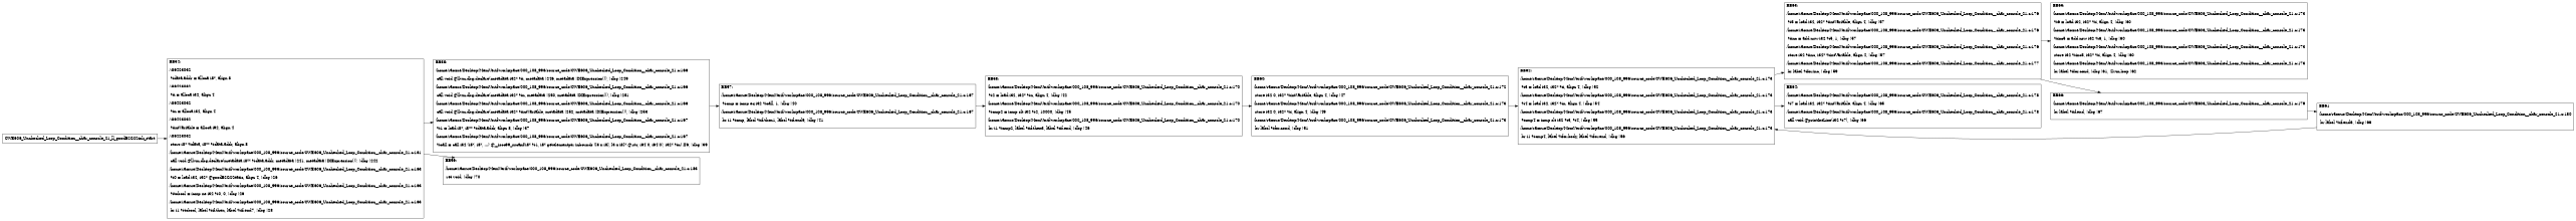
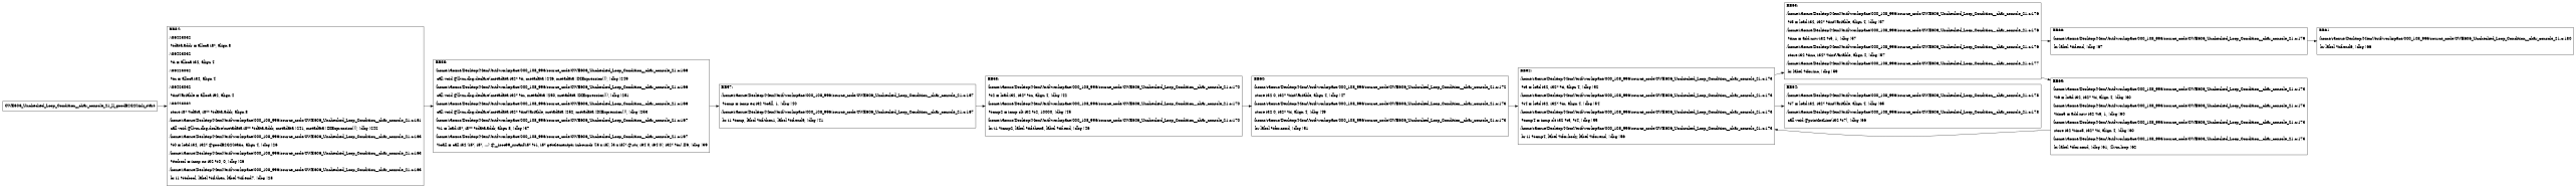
  digraph {
    rankdir=LR
    node [shape=record]
    n1 [label="{CWE606_Unchecked_Loop_Condition__char_console_21_ll_goodB2G2Sink_start}"]
    n2 [label="{BB54:\l\l/:86423032\l\n  %data.addr = alloca i8*, align 8\l\n/:86423032\l\n  %i = alloca i32, align 4\l\n/:86423032\l\n  %n = alloca i32, align 4\l\n/:86423032\l\n  %intVariable = alloca i92, align 4\l\n/:86423032\l\n  store i8* %data, i8** %data.addr, align 8\l\n/home/raoxue/Desktop/MemVerif/workspace/000_108_996/source_code/CWE606_Unchecked_Loop_Condition__char_console_21.c:161\l\n  call void @llvm.dbg.declare(metadata i8** %data.addr, metadata !241, metadata !DIExpression()), !dbg !242\l\n/home/raoxue/Desktop/MemVerif/workspace/000_108_996/source_code/CWE606_Unchecked_Loop_Condition__char_console_21.c:163\l\n  %0 = load i32, i32* @goodB2G2Static, align 4, !dbg !26\l\n/home/raoxue/Desktop/MemVerif/workspace/000_108_996/source_code/CWE606_Unchecked_Loop_Condition__char_console_21.c:163\l\n  %tobool = icmp ne i32 %0, 0, !dbg !26\l\n/home/raoxue/Desktop/MemVerif/workspace/000_108_996/source_code/CWE606_Unchecked_Loop_Condition__char_console_21.c:163\l\n  br i1 %tobool, label %if.then, label %if.end7, !dbg !28\l\n}"]
    n3 [label="{BB55:\l\l/home/raoxue/Desktop/MemVerif/workspace/000_108_996/source_code/CWE606_Unchecked_Loop_Condition__char_console_21.c:166\l\n  call void @llvm.dbg.declare(metadata i32* %i, metadata !246, metadata !DIExpression()), !dbg !249\l\n/home/raoxue/Desktop/MemVerif/workspace/000_108_996/source_code/CWE606_Unchecked_Loop_Condition__char_console_21.c:166\l\n  call void @llvm.dbg.declare(metadata i32* %n, metadata !250, metadata !DIExpression()), !dbg !251\l\n/home/raoxue/Desktop/MemVerif/workspace/000_108_996/source_code/CWE606_Unchecked_Loop_Condition__char_console_21.c:166\l\n  call void @llvm.dbg.declare(metadata i32* %intVariable, metadata !252, metadata !DIExpression()), !dbg !253\l\n/home/raoxue/Desktop/MemVerif/workspace/000_108_996/source_code/CWE606_Unchecked_Loop_Condition__char_console_21.c:167\l\n  %1 = load i8*, i8** %data.addr, align 8, !dbg !37\l\n/home/raoxue/Desktop/MemVerif/workspace/000_108_996/source_code/CWE606_Unchecked_Loop_Condition__char_console_21.c:167\l\n  %call = call i32 (i8*, i8*, ...) @__isoc99_sscanf(i8* %1, i8* getelementptr inbounds ([3 x i8], [3 x i8]* @.str, i64 0, i64 0), i32* %n) #6, !dbg !39\l\n}"]
-   n4 [label="{BB56:\l\l/home/raoxue/Desktop/MemVerif/workspace/000_108_996/source_code/CWE606_Unchecked_Loop_Condition__char_console_21.c:183\l\n  ret void, !dbg !70\l\n}"]
    n5 [label="{BB57:\l\l/home/raoxue/Desktop/MemVerif/workspace/000_108_996/source_code/CWE606_Unchecked_Loop_Condition__char_console_21.c:167\l\n  %cmp = icmp eq i32 %call, 1, !dbg !40\l\n/home/raoxue/Desktop/MemVerif/workspace/000_108_996/source_code/CWE606_Unchecked_Loop_Condition__char_console_21.c:167\l\n  br i1 %cmp, label %if.then1, label %if.end6, !dbg !41\l\n}"]
    n6 [label="{BB58:\l\l/home/raoxue/Desktop/MemVerif/workspace/000_108_996/source_code/CWE606_Unchecked_Loop_Condition__char_console_21.c:170\l\n  %2 = load i32, i32* %n, align 4, !dbg !42\l\n/home/raoxue/Desktop/MemVerif/workspace/000_108_996/source_code/CWE606_Unchecked_Loop_Condition__char_console_21.c:170\l\n  %cmp2 = icmp slt i32 %2, 10000, !dbg !45\l\n/home/raoxue/Desktop/MemVerif/workspace/000_108_996/source_code/CWE606_Unchecked_Loop_Condition__char_console_21.c:170\l\n  br i1 %cmp2, label %if.then3, label %if.end, !dbg !46\l\n}"]
    n7 [label="{BB60:\l\l/home/raoxue/Desktop/MemVerif/workspace/000_108_996/source_code/CWE606_Unchecked_Loop_Condition__char_console_21.c:172\l\n  store i32 0, i32* %intVariable, align 4, !dbg !47\l\n/home/raoxue/Desktop/MemVerif/workspace/000_108_996/source_code/CWE606_Unchecked_Loop_Condition__char_console_21.c:173\l\n  store i32 0, i32* %i, align 4, !dbg !49\l\n/home/raoxue/Desktop/MemVerif/workspace/000_108_996/source_code/CWE606_Unchecked_Loop_Condition__char_console_21.c:173\l\n  br label %for.cond, !dbg !51\l\n}"]
    n8 [label="{BB62:\l\l/home/raoxue/Desktop/MemVerif/workspace/000_108_996/source_code/CWE606_Unchecked_Loop_Condition__char_console_21.c:173\l\n  %3 = load i32, i32* %i, align 4, !dbg !52\l\n/home/raoxue/Desktop/MemVerif/workspace/000_108_996/source_code/CWE606_Unchecked_Loop_Condition__char_console_21.c:173\l\n  %4 = load i32, i32* %n, align 4, !dbg !54\l\n/home/raoxue/Desktop/MemVerif/workspace/000_108_996/source_code/CWE606_Unchecked_Loop_Condition__char_console_21.c:173\l\n  %cmp4 = icmp slt i32 %3, %4, !dbg !55\l\n/home/raoxue/Desktop/MemVerif/workspace/000_108_996/source_code/CWE606_Unchecked_Loop_Condition__char_console_21.c:173\l\n  br i1 %cmp4, label %for.body, label %for.end, !dbg !56\l\n}"]
    n9 [label="{BB61:\l\l/home/raoxue/Desktop/MemVerif/workspace/000_108_996/source_code/CWE606_Unchecked_Loop_Condition__char_console_21.c:180\l\n  br label %if.end6, !dbg !66\l\n}"]
    n10 [label="{BB63:\l\l/home/raoxue/Desktop/MemVerif/workspace/000_108_996/source_code/CWE606_Unchecked_Loop_Condition__char_console_21.c:176\l\n  %5 = load i32, i32* %intVariable, align 4, !dbg !57\l\n/home/raoxue/Desktop/MemVerif/workspace/000_108_996/source_code/CWE606_Unchecked_Loop_Condition__char_console_21.c:176\l\n  %inc = add nsw i32 %5, 1, !dbg !57\l\n/home/raoxue/Desktop/MemVerif/workspace/000_108_996/source_code/CWE606_Unchecked_Loop_Condition__char_console_21.c:176\l\n  store i32 %inc, i32* %intVariable, align 4, !dbg !57\l\n/home/raoxue/Desktop/MemVerif/workspace/000_108_996/source_code/CWE606_Unchecked_Loop_Condition__char_console_21.c:177\l\n  br label %for.inc, !dbg !59\l\n}"]
    n11 [label="{BB64:\l\l/home/raoxue/Desktop/MemVerif/workspace/000_108_996/source_code/CWE606_Unchecked_Loop_Condition__char_console_21.c:178\l\n  %7 = load i32, i32* %intVariable, align 4, !dbg !65\l\n/home/raoxue/Desktop/MemVerif/workspace/000_108_996/source_code/CWE606_Unchecked_Loop_Condition__char_console_21.c:178\l\n  call void @printIntLine(i32 %7), !dbg !66\l\n}"]
    n12 [label="{BB65:\l\l/home/raoxue/Desktop/MemVerif/workspace/000_108_996/source_code/CWE606_Unchecked_Loop_Condition__char_console_21.c:173\l\n  %6 = load i32, i32* %i, align 4, !dbg !60\l\n/home/raoxue/Desktop/MemVerif/workspace/000_108_996/source_code/CWE606_Unchecked_Loop_Condition__char_console_21.c:173\l\n  %inc5 = add nsw i32 %6, 1, !dbg !60\l\n/home/raoxue/Desktop/MemVerif/workspace/000_108_996/source_code/CWE606_Unchecked_Loop_Condition__char_console_21.c:173\l\n  store i32 %inc5, i32* %i, align 4, !dbg !60\l\n/home/raoxue/Desktop/MemVerif/workspace/000_108_996/source_code/CWE606_Unchecked_Loop_Condition__char_console_21.c:173\l\n  br label %for.cond, !dbg !61, !llvm.loop !62\l\n}"]
    n13 [label="{BB66:\l\l/home/raoxue/Desktop/MemVerif/workspace/000_108_996/source_code/CWE606_Unchecked_Loop_Condition__char_console_21.c:179\l\n  br label %if.end, !dbg !67\l\n}"]
    n1 -> n2
    n2 -> n3
-   n2 -> n4
    n3 -> n5
    n5 -> n6
    n6 -> n7
    n7 -> n8
    n8 -> n10
    n8 -> n11
    n10 -> n12
    n10 -> n13
-   n9 -> n8
+   n12 -> n8
    n13 -> n9
  }
